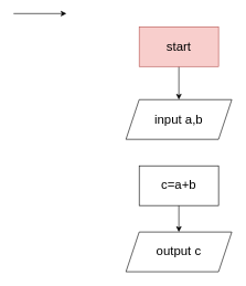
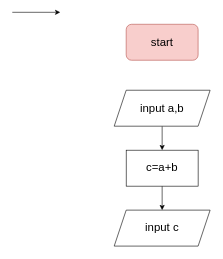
  <mxCell id="0" />
  <mxCell id="1" parent="0" />
- <mxCell id="2" value="" style="edgeStyle=orthogonalEdgeStyle;rounded=0;orthogonalLoop=1;jettySize=auto;html=1;fontSize=19;" edge="1" parent="1" source="3" target="5"><mxGeometry relative="1" as="geometry" /></mxCell>
- <mxCell id="3" value="start" style="whiteSpace=wrap;html=1;fillColor=#f8cecc;strokeColor=#b85450;fontSize=19;rounded=0;" vertex="1" parent="1"><mxGeometry x="210" y="40" width="120" height="60" as="geometry" /></mxCell>
+ <mxCell id="3" value="start" style="rounded=1;whiteSpace=wrap;html=1;fillColor=#f8cecc;strokeColor=#b85450;fontSize=19;" vertex="1" parent="1"><mxGeometry x="210" y="40" width="120" height="60" as="geometry" /></mxCell>
+ <mxCell id="4" value="" style="edgeStyle=orthogonalEdgeStyle;rounded=0;orthogonalLoop=1;jettySize=auto;html=1;fontSize=19;" edge="1" parent="1" source="5" target="7"><mxGeometry relative="1" as="geometry" /></mxCell>
  <mxCell id="5" value="input a,b" style="shape=parallelogram;perimeter=parallelogramPerimeter;whiteSpace=wrap;html=1;fixedSize=1;fontSize=19;" vertex="1" parent="1"><mxGeometry x="190" y="150" width="160" height="60" as="geometry" /></mxCell>
  <mxCell id="6" value="" style="edgeStyle=orthogonalEdgeStyle;rounded=0;orthogonalLoop=1;jettySize=auto;html=1;fontSize=19;" edge="1" parent="1" source="7" target="8"><mxGeometry relative="1" as="geometry" /></mxCell>
  <mxCell id="7" value="c=a+b" style="rounded=0;whiteSpace=wrap;html=1;fontSize=19;" vertex="1" parent="1"><mxGeometry x="210" y="250" width="120" height="60" as="geometry" /></mxCell>
- <mxCell id="8" value="output c" style="shape=parallelogram;perimeter=parallelogramPerimeter;whiteSpace=wrap;html=1;fixedSize=1;fontSize=19;" vertex="1" parent="1"><mxGeometry x="190" y="350" width="160" height="60" as="geometry" /></mxCell>
+ <mxCell id="8" value="input c" style="shape=parallelogram;perimeter=parallelogramPerimeter;whiteSpace=wrap;html=1;fixedSize=1;fontSize=19;" vertex="1" parent="1"><mxGeometry x="190" y="350" width="160" height="60" as="geometry" /></mxCell>
  <mxCell id="9" value="" style="edgeStyle=none;orthogonalLoop=1;jettySize=auto;html=1;rounded=0;fontSize=19;" edge="1" parent="1"><mxGeometry width="80" relative="1" as="geometry"><mxPoint x="20" y="20" as="sourcePoint" /><mxPoint x="100" y="20" as="targetPoint" /><Array as="points" /></mxGeometry></mxCell>
